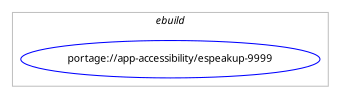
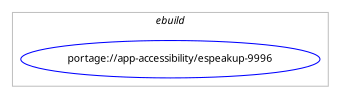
  digraph {
    compound=true
    concentrate=true
    fontname="Noto Sans"
    fontsize=10
    newrank=true
    rankdir=LR
    ranksep=1.5
-   n1 [color=blue fontname="Noto Sans" fontsize=10 label="portage://app-accessibility/espeakup-9999" width=4 style=filled fillcolor=white]
+   n1 [color=blue fontname="Noto Sans" fontsize=10 label="portage://app-accessibility/espeakup-9996" width=4 style=filled fillcolor=white]
    subgraph cluster_1 {
      color=gray
      label=<<i>ebuild</i>>
      rank=same
      n1
    }
    subgraph cluster_2 {
      color=gray
      label=<<i>dependencies</i>>
      subgraph cluster_3 {
        color=gray
        fillcolor="#eeeeee"
        label=<<i>compile</i>>
        style=filled
      }
      subgraph cluster_4 {
        color=gray
        fillcolor="#eeeeee"
        label=<<i>compile and run</i>>
        style=filled
      }
      subgraph cluster_5 {
        color=gray
        fillcolor="#eeeeee"
        label=<<i>run</i>>
        style=filled
      }
    }
    subgraph cluster_6 {
      color=gray
      label=<<i>candidates</i>>
      rank=same
    }
  }
